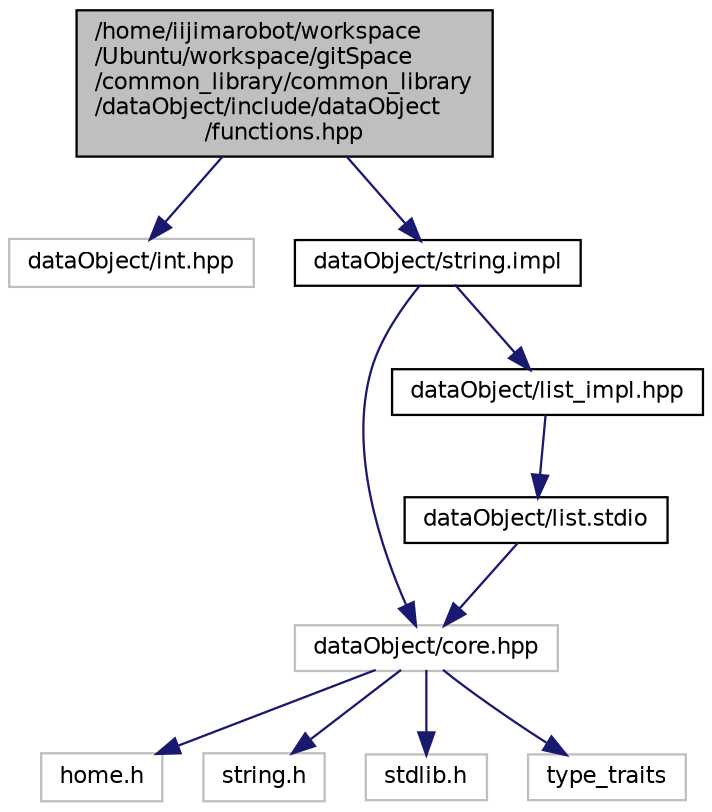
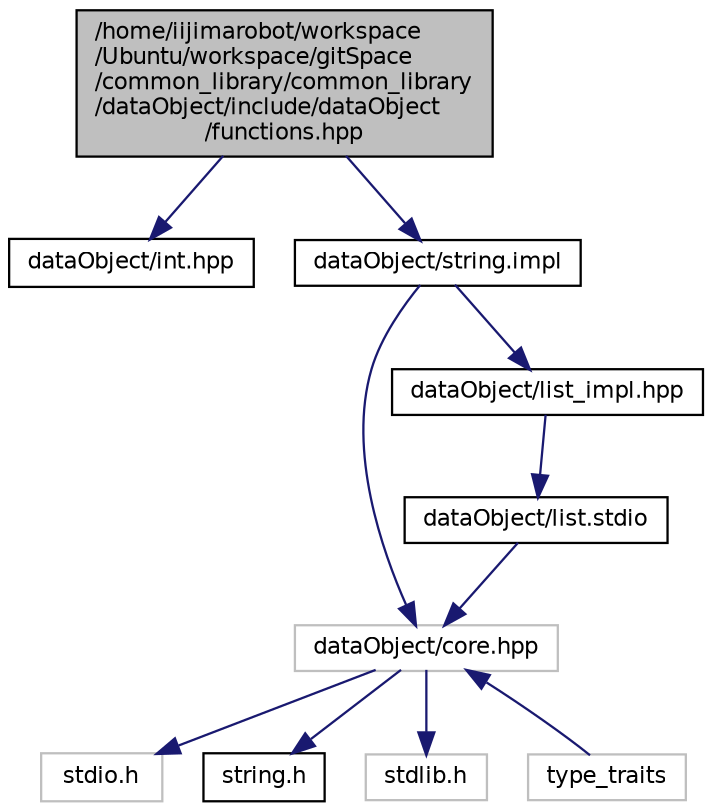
  digraph {
    node [color=black fillcolor=white fontname=Helvetica fontsize=10 shape=record style=filled]
    edge [color=midnightblue fontname=Helvetica fontsize=10 labelfontname=Helvetica labelfontsize=10 style=solid]
    n1 [fillcolor=grey75 fontcolor=black height=0.2 label="/home/iijimarobot/workspace\l/Ubuntu/workspace/gitSpace\l/common_library/common_library\l/dataObject/include/dataObject\l/functions.hpp" width=0.4]
-   n2 [color=grey75 height=0.2 label="dataObject/int.hpp" width=0.4]
+   n2 [height=0.2 label="dataObject/int.hpp" width=0.4]
    n3 [height=0.2 label="dataObject/string.impl" width=0.4]
    n4 [color=grey75 height=0.2 label="dataObject/core.hpp" width=0.4]
    n5 [height=0.2 label="dataObject/list_impl.hpp" width=0.4]
-   n6 [color=grey75 height=0.2 label="home.h" width=0.4]
-   n7 [color=grey75 height=0.2 label="string.h" width=0.4]
+   n6 [color=grey75 height=0.2 label="stdio.h" width=0.4]
+   n7 [height=0.2 label="string.h" width=0.4]
    n8 [color=grey75 height=0.2 label="stdlib.h" width=0.4]
    n9 [color=grey75 height=0.2 label=type_traits width=0.4]
    n10 [height=0.2 label="dataObject/list.stdio" width=0.4]
    n1 -> n2
    n1 -> n3
    n3 -> n4
    n3 -> n5
    n4 -> n6
    n4 -> n7
    n4 -> n8
-   n4 -> n9
+   n9 -> n4
    n5 -> n10
    n10 -> n4
  }
